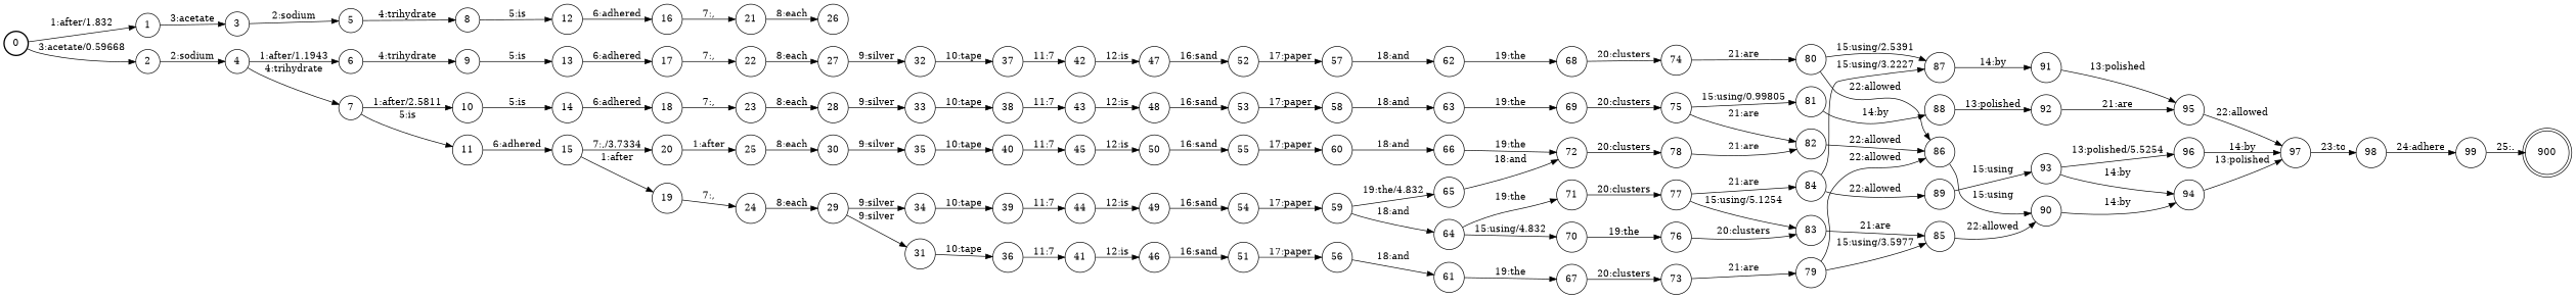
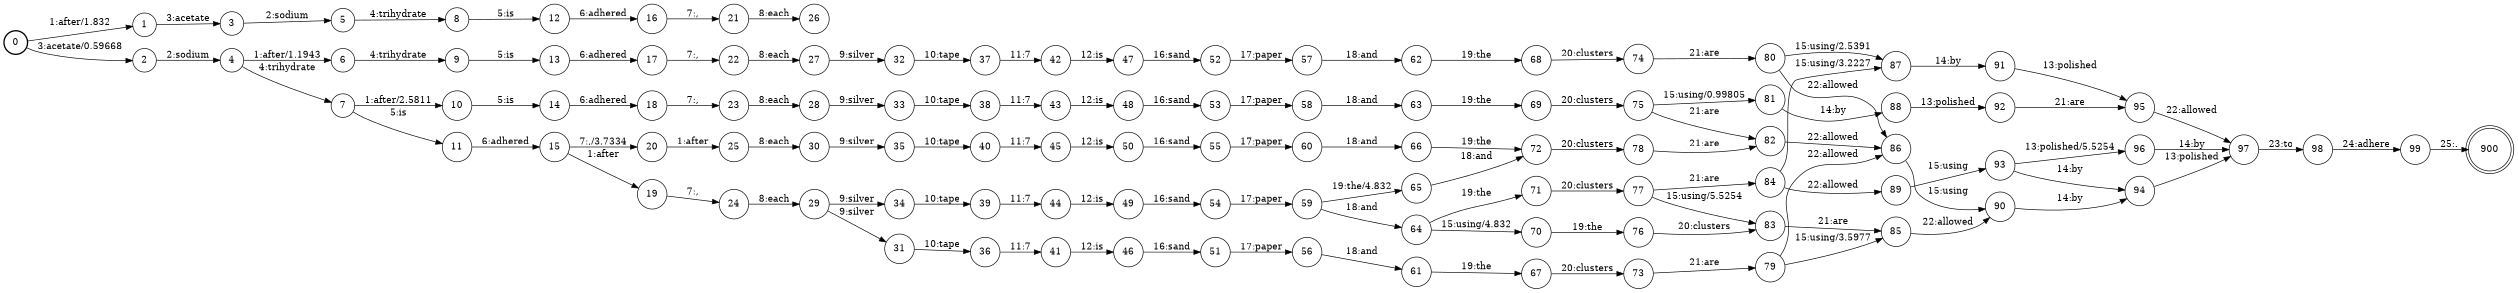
  digraph {
    nodesep=0.25
    rankdir=LR
    ranksep=0.4
    node [fontsize=14 shape=circle style=solid]
    edge [fontsize=14]
    n1 [label=0 style=bold]
    n2 [label=1]
    n3 [label=2]
    n4 [label=3]
    n5 [label=4]
    n6 [label=5]
    n7 [label=6]
    n8 [label=7]
    n9 [label=8]
    n10 [label=9]
    n11 [label=10]
    n12 [label=11]
    n13 [label=12]
    n14 [label=13]
    n15 [label=14]
    n16 [label=15]
    n17 [label=16]
    n18 [label=17]
    n19 [label=18]
    n20 [label=19]
    n21 [label=20]
    n22 [label=21]
    n23 [label=22]
    n24 [label=23]
    n25 [label=24]
    n26 [label=25]
    n27 [label=26]
    n28 [label=27]
    n29 [label=28]
    n30 [label=29]
    n31 [label=30]
    n32 [label=32]
    n33 [label=33]
    n34 [label=31]
    n35 [label=34]
    n36 [label=35]
    n37 [label=36]
    n38 [label=37]
    n39 [label=38]
    n40 [label=39]
    n41 [label=40]
    n42 [label=41]
    n43 [label=42]
    n44 [label=43]
    n45 [label=44]
    n46 [label=45]
    n47 [label=46]
    n48 [label=47]
    n49 [label=48]
    n50 [label=49]
    n51 [label=50]
    n52 [label=51]
    n53 [label=52]
    n54 [label=53]
    n55 [label=54]
    n56 [label=55]
    n57 [label=56]
    n58 [label=57]
    n59 [label=58]
    n60 [label=59]
    n61 [label=60]
    n62 [label=61]
    n63 [label=62]
    n64 [label=63]
    n65 [label=64]
    n66 [label=65]
    n67 [label=66]
    n68 [label=67]
    n69 [label=68]
    n70 [label=69]
    n71 [label=70]
    n72 [label=71]
    n73 [label=72]
    n74 [label=73]
    n75 [label=74]
    n76 [label=75]
    n77 [label=76]
    n78 [label=77]
    n79 [label=78]
    n80 [label=79]
    n81 [label=80]
    n82 [label=81]
    n83 [label=82]
    n84 [label=83]
    n85 [label=84]
    n86 [label=85]
    n87 [label=86]
    n88 [label=87]
    n89 [label=88]
    n90 [label=89]
    n91 [label=90]
    n92 [label=91]
    n93 [label=92]
    n94 [label=93]
    n95 [label=94]
    n96 [label=95]
    n97 [label=96]
    n98 [label=97]
    n99 [label=98]
    n100 [label=99]
    n101 [label=900 shape=doublecircle]
    n1 -> n2 [label="1:after/1.832"]
    n1 -> n3 [label="3:acetate/0.59668"]
    n2 -> n4 [label="3:acetate"]
    n3 -> n5 [label="2:sodium"]
    n4 -> n6 [label="2:sodium"]
    n5 -> n7 [label="1:after/1.1943"]
    n5 -> n8 [label="4:trihydrate"]
    n6 -> n9 [label="4:trihydrate"]
    n7 -> n10 [label="4:trihydrate"]
    n8 -> n11 [label="1:after/2.5811"]
    n8 -> n12 [label="5:is"]
    n9 -> n13 [label="5:is"]
    n10 -> n14 [label="5:is"]
    n11 -> n15 [label="5:is"]
    n12 -> n16 [label="6:adhered"]
    n13 -> n17 [label="6:adhered"]
    n14 -> n18 [label="6:adhered"]
    n15 -> n19 [label="6:adhered"]
    n16 -> n20 [label="1:after"]
    n16 -> n21 [label="7:,/3.7334"]
    n17 -> n22 [label="7:,"]
    n18 -> n23 [label="7:,"]
    n19 -> n24 [label="7:,"]
    n20 -> n25 [label="7:,"]
    n21 -> n26 [label="1:after"]
    n22 -> n27 [label="8:each"]
    n23 -> n28 [label="8:each"]
    n24 -> n29 [label="8:each"]
    n25 -> n30 [label="8:each"]
    n26 -> n31 [label="8:each"]
    n28 -> n32 [label="9:silver"]
    n29 -> n33 [label="9:silver"]
    n30 -> n34 [label="9:silver"]
    n30 -> n35 [label="9:silver"]
    n31 -> n36 [label="9:silver"]
    n32 -> n38 [label="10:tape"]
    n33 -> n39 [label="10:tape"]
    n34 -> n37 [label="10:tape"]
    n35 -> n40 [label="10:tape"]
    n36 -> n41 [label="10:tape"]
    n37 -> n42 [label="11:7"]
    n38 -> n43 [label="11:7"]
    n39 -> n44 [label="11:7"]
    n40 -> n45 [label="11:7"]
    n41 -> n46 [label="11:7"]
    n42 -> n47 [label="12:is"]
    n43 -> n48 [label="12:is"]
    n44 -> n49 [label="12:is"]
    n45 -> n50 [label="12:is"]
    n46 -> n51 [label="12:is"]
    n47 -> n52 [label="16:sand"]
    n48 -> n53 [label="16:sand"]
    n49 -> n54 [label="16:sand"]
    n50 -> n55 [label="16:sand"]
    n51 -> n56 [label="16:sand"]
    n52 -> n57 [label="17:paper"]
    n53 -> n58 [label="17:paper"]
    n54 -> n59 [label="17:paper"]
    n55 -> n60 [label="17:paper"]
    n56 -> n61 [label="17:paper"]
    n57 -> n62 [label="18:and"]
    n58 -> n63 [label="18:and"]
    n59 -> n64 [label="18:and"]
    n60 -> n65 [label="18:and"]
    n60 -> n66 [label="19:the/4.832"]
    n61 -> n67 [label="18:and"]
    n62 -> n68 [label="19:the"]
    n63 -> n69 [label="19:the"]
    n64 -> n70 [label="19:the"]
    n65 -> n71 [label="15:using/4.832"]
    n65 -> n72 [label="19:the"]
    n66 -> n73 [label="18:and"]
    n67 -> n73 [label="19:the"]
    n68 -> n74 [label="20:clusters"]
    n69 -> n75 [label="20:clusters"]
    n70 -> n76 [label="20:clusters"]
    n71 -> n77 [label="19:the"]
    n72 -> n78 [label="20:clusters"]
    n73 -> n79 [label="20:clusters"]
    n74 -> n80 [label="21:are"]
    n75 -> n81 [label="21:are"]
    n76 -> n82 [label="15:using/0.99805"]
    n76 -> n83 [label="21:are"]
    n77 -> n84 [label="20:clusters"]
-   n78 -> n84 [label="15:using/5.1254"]
+   n78 -> n84 [label="15:using/5.5254"]
    n78 -> n85 [label="21:are"]
    n79 -> n83 [label="21:are"]
    n80 -> n86 [label="15:using/3.5977"]
    n80 -> n87 [label="22:allowed"]
    n81 -> n87 [label="22:allowed"]
    n81 -> n88 [label="15:using/2.5391"]
    n82 -> n89 [label="14:by"]
    n83 -> n87 [label="22:allowed"]
    n84 -> n86 [label="21:are"]
    n85 -> n88 [label="15:using/3.2227"]
    n85 -> n90 [label="22:allowed"]
    n86 -> n91 [label="22:allowed"]
    n87 -> n91 [label="15:using"]
    n88 -> n92 [label="14:by"]
    n89 -> n93 [label="13:polished"]
    n90 -> n94 [label="15:using"]
    n91 -> n95 [label="14:by"]
    n92 -> n96 [label="13:polished"]
    n93 -> n96 [label="21:are"]
    n94 -> n95 [label="14:by"]
    n94 -> n97 [label="13:polished/5.5254"]
    n95 -> n98 [label="13:polished"]
    n96 -> n98 [label="22:allowed"]
    n97 -> n98 [label="14:by"]
    n98 -> n99 [label="23:to"]
    n99 -> n100 [label="24:adhere"]
    n100 -> n101 [label="25:."]
  }
